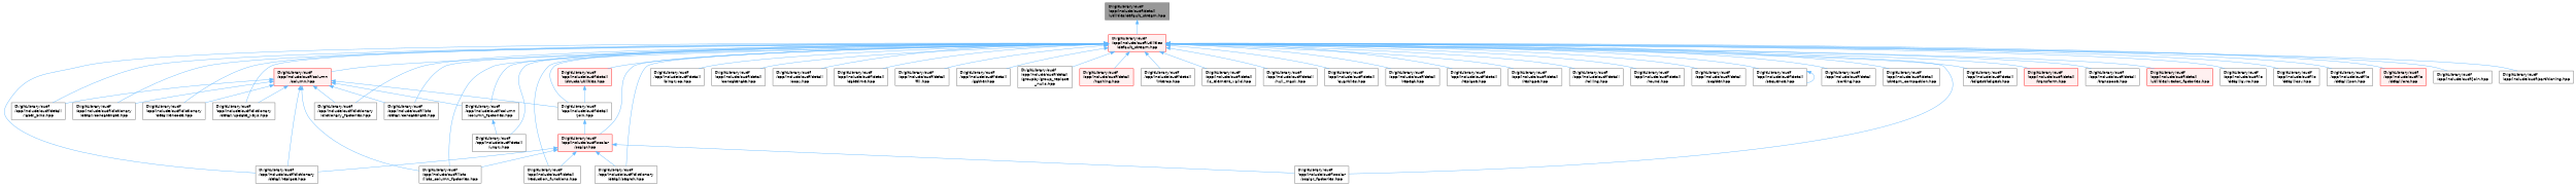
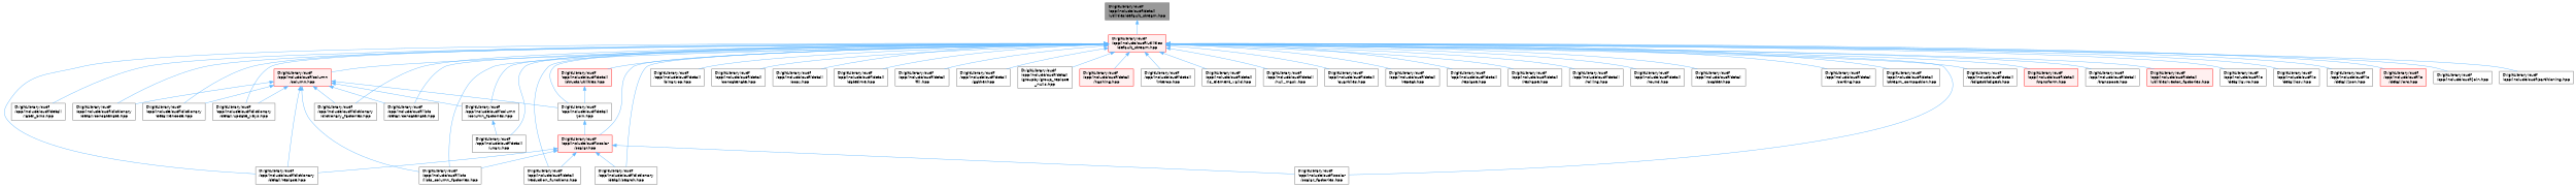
  digraph {
    node [color=grey40 fillcolor=white fontname=Helvetica fontsize=10 shape=box style=filled]
    edge [color=steelblue1 dir=back fontname=Helvetica fontsize=10 labelfontname=Helvetica labelfontsize=10 style=solid]
    n1 [color=gray40 fillcolor=grey60 fontcolor=black height=0.2 label="D:/gitLibrary/cudf\l/cpp/include/cudf/detail\l/utilities/default_stream.hpp" width=0.4]
    n2 [color=red fillcolor="#FFF0F0" height=0.2 label="D:/gitLibrary/cudf\l/cpp/include/cudf/utilities\l/default_stream.hpp" width=0.4]
    n3 [color=red fillcolor="#FFF0F0" height=0.2 label="D:/gitLibrary/cudf\l/cpp/include/cudf/column\l/column.hpp" width=0.4]
    n4 [height=0.2 label="D:/gitLibrary/cudf\l/cpp/include/cudf/column\l/column_factories.hpp" width=0.4]
    n5 [height=0.2 label="D:/gitLibrary/cudf\l/cpp/include/cudf/detail\l/unary.hpp" width=0.4]
    n6 [height=0.2 label="D:/gitLibrary/cudf\l/cpp/include/cudf/detail\l/join.hpp" width=0.4]
    n7 [height=0.2 label="D:/gitLibrary/cudf\l/cpp/include/cudf/detail\l/label_bins.hpp" width=0.4]
    n8 [height=0.2 label="D:/gitLibrary/cudf\l/cpp/include/cudf/dictionary\l/detail/concatenate.hpp" width=0.4]
    n9 [height=0.2 label="D:/gitLibrary/cudf\l/cpp/include/cudf/dictionary\l/detail/encode.hpp" width=0.4]
    n10 [height=0.2 label="D:/gitLibrary/cudf\l/cpp/include/cudf/dictionary\l/detail/replace.hpp" width=0.4]
    n11 [height=0.2 label="D:/gitLibrary/cudf\l/cpp/include/cudf/dictionary\l/detail/update_keys.hpp" width=0.4]
    n12 [height=0.2 label="D:/gitLibrary/cudf\l/cpp/include/cudf/dictionary\l/dictionary_factories.hpp" width=0.4]
    n13 [height=0.2 label="D:/gitLibrary/cudf\l/cpp/include/cudf/lists\l/detail/concatenate.hpp" width=0.4]
    n14 [height=0.2 label="D:/gitLibrary/cudf\l/cpp/include/cudf/lists\l/lists_column_factories.hpp" width=0.4]
    n15 [color=red fillcolor="#FFF0F0" height=0.2 label="D:/gitLibrary/cudf\l/cpp/include/cudf/scalar\l/scalar.hpp" width=0.4]
    n16 [height=0.2 label="D:/gitLibrary/cudf\l/cpp/include/cudf/detail\l/reduction_functions.hpp" width=0.4]
    n17 [height=0.2 label="D:/gitLibrary/cudf\l/cpp/include/cudf/dictionary\l/detail/search.hpp" width=0.4]
    n18 [height=0.2 label="D:/gitLibrary/cudf\l/cpp/include/cudf/scalar\l/scalar_factories.hpp" width=0.4]
    n19 [height=0.2 label="D:/gitLibrary/cudf\l/cpp/include/cudf/detail\l/binaryop.hpp" width=0.4]
    n20 [height=0.2 label="D:/gitLibrary/cudf\l/cpp/include/cudf/detail\l/concatenate.hpp" width=0.4]
    n21 [height=0.2 label="D:/gitLibrary/cudf\l/cpp/include/cudf/detail\l/copy.hpp" width=0.4]
    n22 [height=0.2 label="D:/gitLibrary/cudf\l/cpp/include/cudf/detail\l/datetime.hpp" width=0.4]
    n23 [height=0.2 label="D:/gitLibrary/cudf\l/cpp/include/cudf/detail\l/fill.hpp" width=0.4]
    n24 [height=0.2 label="D:/gitLibrary/cudf\l/cpp/include/cudf/detail\l/gather.hpp" width=0.4]
    n25 [height=0.2 label="D:/gitLibrary/cudf\l/cpp/include/cudf/detail\l/groupby/group_replace\l_nulls.hpp" width=0.4]
    n26 [color=red fillcolor="#FFF0F0" height=0.2 label="D:/gitLibrary/cudf\l/cpp/include/cudf/detail\l/hashing.hpp" width=0.4]
    n27 [height=0.2 label="D:/gitLibrary/cudf\l/cpp/include/cudf/detail\l/interop.hpp" width=0.4]
    n28 [height=0.2 label="D:/gitLibrary/cudf\l/cpp/include/cudf/detail\l/is_element_valid.hpp" width=0.4]
    n29 [height=0.2 label="D:/gitLibrary/cudf\l/cpp/include/cudf/detail\l/null_mask.hpp" width=0.4]
    n30 [height=0.2 label="D:/gitLibrary/cudf\l/cpp/include/cudf/detail\l/quantiles.hpp" width=0.4]
    n31 [height=0.2 label="D:/gitLibrary/cudf\l/cpp/include/cudf/detail\l/repeat.hpp" width=0.4]
    n32 [height=0.2 label="D:/gitLibrary/cudf\l/cpp/include/cudf/detail\l/replace.hpp" width=0.4]
    n33 [height=0.2 label="D:/gitLibrary/cudf\l/cpp/include/cudf/detail\l/reshape.hpp" width=0.4]
    n34 [height=0.2 label="D:/gitLibrary/cudf\l/cpp/include/cudf/detail\l/rolling.hpp" width=0.4]
    n35 [height=0.2 label="D:/gitLibrary/cudf\l/cpp/include/cudf/detail\l/round.hpp" width=0.4]
    n36 [height=0.2 label="D:/gitLibrary/cudf\l/cpp/include/cudf/detail\l/scatter.hpp" width=0.4]
-   n37 [height=0.2 label="D:/gitLibrary/cudf\l/cpp/include/cudf/detail\l/sequence.hpp" width=0.4]
    n38 [height=0.2 label="D:/gitLibrary/cudf\l/cpp/include/cudf/detail\l/sorting.hpp" width=0.4]
    n39 [height=0.2 label="D:/gitLibrary/cudf\l/cpp/include/cudf/detail\l/stream_compaction.hpp" width=0.4]
    n40 [color=red fillcolor="#FFF0F0" height=0.2 label="D:/gitLibrary/cudf\l/cpp/include/cudf/detail\l/structs/utilities.hpp" width=0.4]
    n41 [height=0.2 label="D:/gitLibrary/cudf\l/cpp/include/cudf/detail\l/tdigest/tdigest.hpp" width=0.4]
    n42 [color=red fillcolor="#FFF0F0" height=0.2 label="D:/gitLibrary/cudf\l/cpp/include/cudf/detail\l/transform.hpp" width=0.4]
    n43 [height=0.2 label="D:/gitLibrary/cudf\l/cpp/include/cudf/detail\l/transpose.hpp" width=0.4]
    n44 [color=red fillcolor="#FFF0F0" height=0.2 label="D:/gitLibrary/cudf\l/cpp/include/cudf/detail\l/utilities/vector_factories.hpp" width=0.4]
    n45 [height=0.2 label="D:/gitLibrary/cudf\l/cpp/include/cudf/io\l/detail/avro.hpp" width=0.4]
    n46 [height=0.2 label="D:/gitLibrary/cudf\l/cpp/include/cudf/io\l/detail/csv.hpp" width=0.4]
    n47 [height=0.2 label="D:/gitLibrary/cudf\l/cpp/include/cudf/io\l/detail/json.hpp" width=0.4]
    n48 [color=red fillcolor="#FFF0F0" height=0.2 label="D:/gitLibrary/cudf\l/cpp/include/cudf/io\l/detail/orc.hpp" width=0.4]
    n49 [height=0.2 label="D:/gitLibrary/cudf\l/cpp/include/cudf/join.hpp" width=0.4]
    n50 [height=0.2 label="D:/gitLibrary/cudf\l/cpp/include/cudf/partitioning.hpp" width=0.4]
    n1 -> n2
    n2 -> n3
    n2 -> n4
    n2 -> n5
    n2 -> n6
    n2 -> n7
    n2 -> n8
    n2 -> n9
    n2 -> n10
    n2 -> n11
    n2 -> n12
    n2 -> n13
    n2 -> n14
    n2 -> n15
    n2 -> n16
    n2 -> n17
    n2 -> n18
    n2 -> n19
    n2 -> n20
    n2 -> n21
    n2 -> n22
    n2 -> n23
    n2 -> n24
    n2 -> n25
    n2 -> n26
    n2 -> n27
    n2 -> n28
    n2 -> n29
    n2 -> n30
    n2 -> n31
    n2 -> n32
    n2 -> n33
    n2 -> n34
    n2 -> n35
    n2 -> n36
-   n2 -> n37
    n2 -> n38
    n2 -> n39
    n2 -> n40
    n2 -> n41
    n2 -> n42
    n2 -> n43
    n2 -> n44
    n2 -> n45
    n2 -> n46
    n2 -> n47
    n2 -> n48
    n2 -> n49
    n2 -> n50
    n3 -> n4
    n3 -> n6
-   n3 -> n7
    n3 -> n8
    n3 -> n9
    n3 -> n10
    n3 -> n11
    n3 -> n12
    n3 -> n13
    n3 -> n14
    n4 -> n5
    n6 -> n15
    n15 -> n10
    n15 -> n14
    n15 -> n16
    n15 -> n17
    n15 -> n18
-   n37 -> n37
    n40 -> n6
  }
